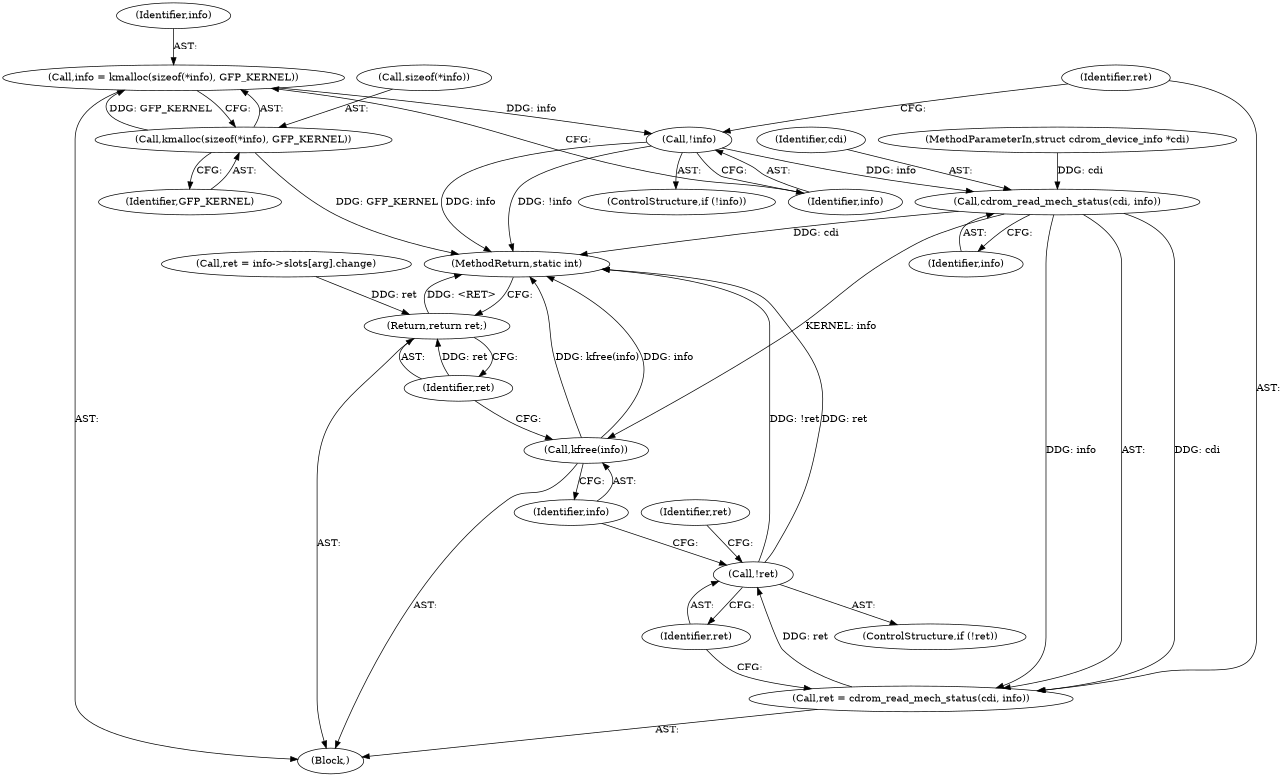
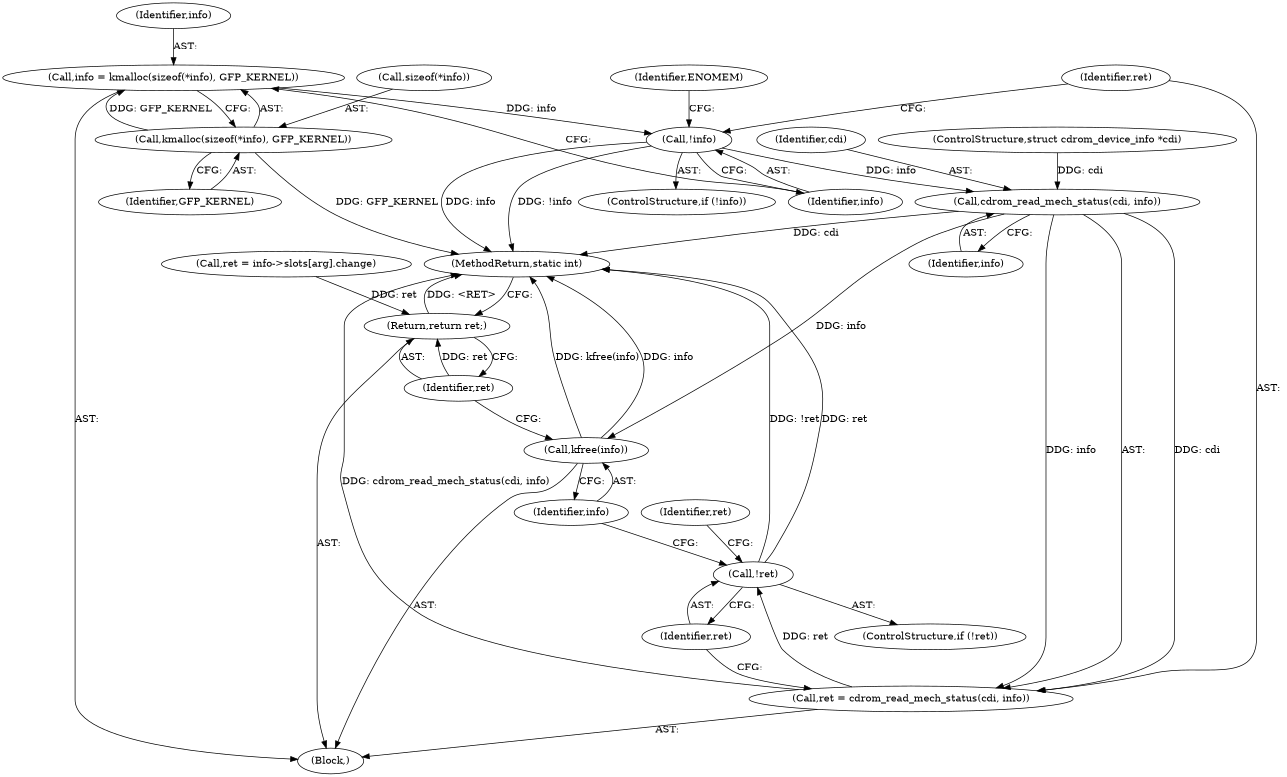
  digraph {
    n1 [label="(Call,info = kmalloc(sizeof(*info), GFP_KERNEL))"]
    n2 [label="(Call,kmalloc(sizeof(*info), GFP_KERNEL))"]
    n3 [label="(Call,!info)"]
    n4 [label="(Block,)"]
    n5 [label="(MethodReturn,static int)"]
    n6 [label="(Identifier,GFP_KERNEL)"]
    n7 [label="(Call,cdrom_read_mech_status(cdi, info))"]
    n8 [label="(ControlStructure,if (!info))"]
    n9 [label="(Identifier,info)"]
    n10 [label="(Return,return ret;)"]
    n11 [label="(Call,ret = cdrom_read_mech_status(cdi, info))"]
    n12 [label="(Call,kfree(info))"]
    n13 [label="(Identifier,info)"]
    n14 [label="(Call,!ret)"]
    n15 [label="(Identifier,info)"]
    n16 [label="(Identifier,ret)"]
    n17 [label="(ControlStructure,if (!ret))"]
    n18 [label="(Identifier,ret)"]
    n19 [label="(Identifier,ret)"]
    n20 [label="(Identifier,info)"]
    n21 [label="(Identifier,ret)"]
    n22 [label="(Identifier,cdi)"]
    n23 [label="(Call,ret = info->slots[arg].change)"]
-   n25 [label="(MethodParameterIn,struct cdrom_device_info *cdi)"]
+   n24 [label="(Identifier,ENOMEM)"]
+   n25 [label="(ControlStructure,struct cdrom_device_info *cdi)"]
    n26 [label="(Call,sizeof(*info))"]
    n1 -> n2 [label="CFG: "]
    n1 -> n3 [label="DDG: info"]
    n1 -> n4 [label="AST: "]
    n2 -> n1 [label="AST: "]
    n2 -> n1 [label="DDG: GFP_KERNEL"]
    n2 -> n5 [label="DDG: GFP_KERNEL"]
    n2 -> n6 [label="CFG: "]
    n3 -> n5 [label="DDG: info"]
    n3 -> n5 [label="DDG: !info"]
    n3 -> n7 [label="DDG: info"]
    n3 -> n8 [label="AST: "]
    n3 -> n9 [label="CFG: "]
    n5 -> n10 [label="CFG: "]
    n6 -> n2 [label="AST: "]
    n7 -> n5 [label="DDG: cdi"]
    n7 -> n11 [label="AST: "]
    n7 -> n11 [label="DDG: cdi"]
    n7 -> n11 [label="DDG: info"]
-   n7 -> n12 [label="KERNEL: info"]
+   n7 -> n12 [label="DDG: info"]
    n7 -> n13 [label="CFG: "]
    n9 -> n1 [label="CFG: "]
    n9 -> n3 [label="AST: "]
    n10 -> n4 [label="AST: "]
    n10 -> n5 [label="DDG: <RET>"]
    n10 -> n18 [label="CFG: "]
    n11 -> n4 [label="AST: "]
+   n11 -> n5 [label="DDG: cdrom_read_mech_status(cdi, info)"]
    n11 -> n14 [label="DDG: ret"]
    n12 -> n4 [label="AST: "]
    n12 -> n5 [label="DDG: kfree(info)"]
    n12 -> n5 [label="DDG: info"]
    n12 -> n15 [label="CFG: "]
    n13 -> n7 [label="AST: "]
    n14 -> n5 [label="DDG: !ret"]
    n14 -> n5 [label="DDG: ret"]
    n14 -> n16 [label="CFG: "]
    n14 -> n17 [label="AST: "]
    n15 -> n12 [label="AST: "]
    n15 -> n14 [label="CFG: "]
    n16 -> n11 [label="CFG: "]
    n16 -> n14 [label="AST: "]
    n18 -> n10 [label="AST: "]
    n18 -> n10 [label="DDG: ret"]
    n18 -> n12 [label="CFG: "]
    n19 -> n3 [label="CFG: "]
    n19 -> n11 [label="AST: "]
    n20 -> n1 [label="AST: "]
    n21 -> n14 [label="CFG: "]
    n22 -> n7 [label="AST: "]
    n23 -> n10 [label="DDG: ret"]
+   n24 -> n3 [label="CFG: "]
    n25 -> n7 [label="DDG: cdi"]
    n26 -> n2 [label="AST: "]
  }
